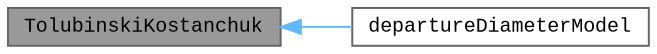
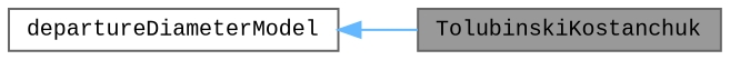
  digraph {
    rankdir=LR
    fontname="Liberation Mono"
    node [color=gray40 fontname="Liberation Mono" fontsize=10 shape=box style=filled]
    n1 [fillcolor=grey60 fontcolor=black height=0.2 label=TolubinskiKostanchuk width=0.4]
    n2 [fillcolor=white height=0.2 label=departureDiameterModel width=0.4]
-   n1 -> n2 [color=steelblue1 dir=back fontname="Liberation Mono" fontsize=10 labelfontname=Helvetica labelfontsize=10 style=solid]
+   n2 -> n1 [color=steelblue1 dir=back fontname="Liberation Mono" fontsize=10 labelfontname=Helvetica labelfontsize=10 style=solid]
  }
